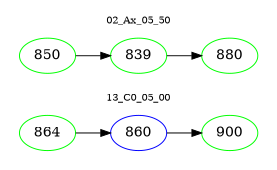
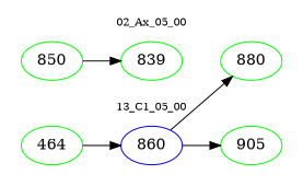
  digraph {
    rankdir=LR
    node [color=green]
    edge [color=black]
    n1 [label=850]
    n2 [label=839]
    n3 [label=880]
-   n4 [label=864]
+   n4 [label=464]
    n5 [color=blue label=860]
-   n6 [label=900]
+   n6 [label=905]
    subgraph cluster_1 {
      color=white
      fontsize=10
-     label="02_Ax_05_50"
+     label="02_Ax_05_00"
      n1
      n2
      n3
    }
    subgraph cluster_2 {
      color=white
      fontsize=10
-     label="13_C0_05_00"
+     label="13_C1_05_00"
      n4
      n5
      n6
    }
    n1 -> n2
-   n2 -> n3
+   n5 -> n3
    n4 -> n5
    n5 -> n6
  }
